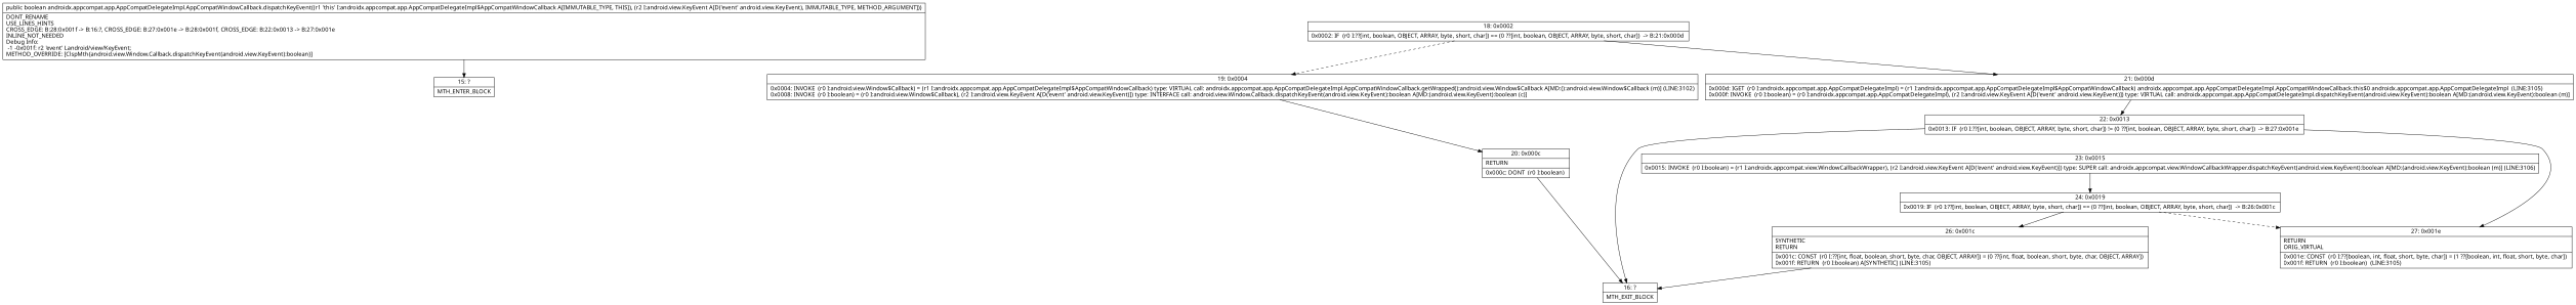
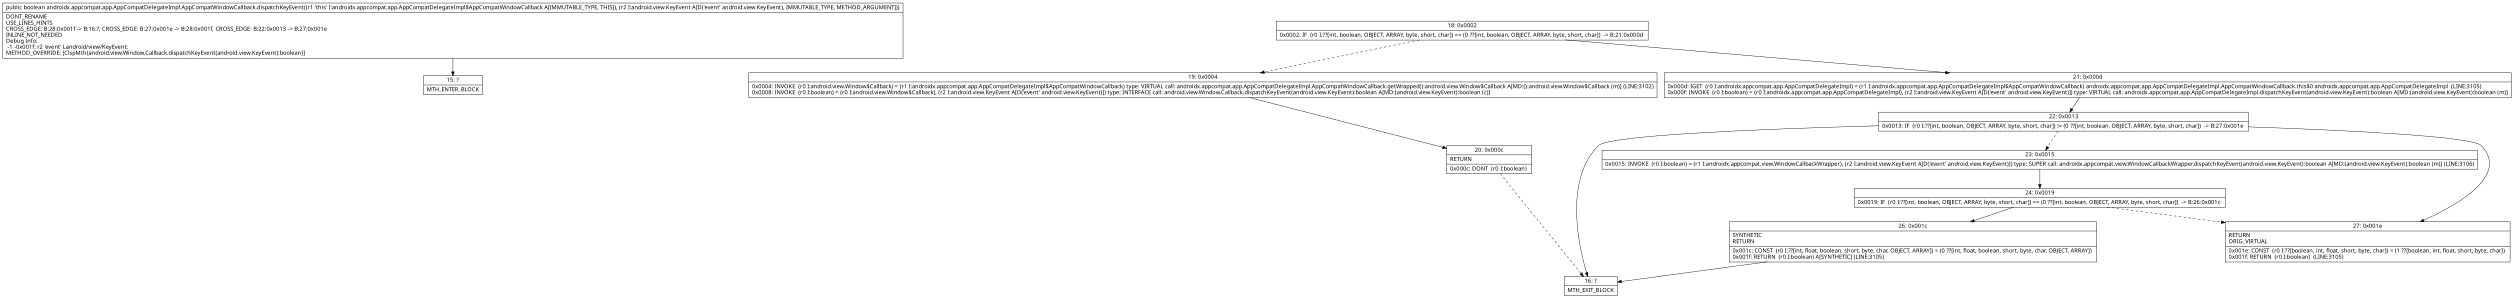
  digraph {
    fontname="Noto Sans"
    node [fontname="Noto Sans" shape=record]
    edge [fontname="Noto Sans"]
    n1 [label="{15\:\ ?|MTH_ENTER_BLOCK\l}"]
    n2 [label="{18\:\ 0x0002|0x0002: IF  (r0 I:??[int, boolean, OBJECT, ARRAY, byte, short, char]) == (0 ??[int, boolean, OBJECT, ARRAY, byte, short, char])  \-\> B:21:0x000d \l}"]
    n3 [label="{19\:\ 0x0004|0x0004: INVOKE  (r0 I:android.view.Window$Callback) = (r1 I:androidx.appcompat.app.AppCompatDelegateImpl$AppCompatWindowCallback) type: VIRTUAL call: androidx.appcompat.app.AppCompatDelegateImpl.AppCompatWindowCallback.getWrapped():android.view.Window$Callback A[MD:():android.view.Window$Callback (m)] (LINE:3102)\l0x0008: INVOKE  (r0 I:boolean) = (r0 I:android.view.Window$Callback), (r2 I:android.view.KeyEvent A[D('event' android.view.KeyEvent)]) type: INTERFACE call: android.view.Window.Callback.dispatchKeyEvent(android.view.KeyEvent):boolean A[MD:(android.view.KeyEvent):boolean (c)]\l}"]
    n4 [label="{21\:\ 0x000d|0x000d: IGET  (r0 I:androidx.appcompat.app.AppCompatDelegateImpl) = (r1 I:androidx.appcompat.app.AppCompatDelegateImpl$AppCompatWindowCallback) androidx.appcompat.app.AppCompatDelegateImpl.AppCompatWindowCallback.this$0 androidx.appcompat.app.AppCompatDelegateImpl  (LINE:3105)\l0x000f: INVOKE  (r0 I:boolean) = (r0 I:androidx.appcompat.app.AppCompatDelegateImpl), (r2 I:android.view.KeyEvent A[D('event' android.view.KeyEvent)]) type: VIRTUAL call: androidx.appcompat.app.AppCompatDelegateImpl.dispatchKeyEvent(android.view.KeyEvent):boolean A[MD:(android.view.KeyEvent):boolean (m)]\l}"]
    n5 [label="{20\:\ 0x000c|RETURN\l|0x000c: DONT  (r0 I:boolean) \l}"]
    n6 [label="{22\:\ 0x0013|0x0013: IF  (r0 I:??[int, boolean, OBJECT, ARRAY, byte, short, char]) != (0 ??[int, boolean, OBJECT, ARRAY, byte, short, char])  \-\> B:27:0x001e \l}"]
    n7 [label="{16\:\ ?|MTH_EXIT_BLOCK\l}"]
    n8 [label="{23\:\ 0x0015|0x0015: INVOKE  (r0 I:boolean) = (r1 I:androidx.appcompat.view.WindowCallbackWrapper), (r2 I:android.view.KeyEvent A[D('event' android.view.KeyEvent)]) type: SUPER call: androidx.appcompat.view.WindowCallbackWrapper.dispatchKeyEvent(android.view.KeyEvent):boolean A[MD:(android.view.KeyEvent):boolean (m)] (LINE:3106)\l}"]
    n9 [label="{27\:\ 0x001e|RETURN\lORIG_VIRTUAL\l|0x001e: CONST  (r0 I:??[boolean, int, float, short, byte, char]) = (1 ??[boolean, int, float, short, byte, char]) \l0x001f: RETURN  (r0 I:boolean)  (LINE:3105)\l}"]
    n10 [label="{24\:\ 0x0019|0x0019: IF  (r0 I:??[int, boolean, OBJECT, ARRAY, byte, short, char]) == (0 ??[int, boolean, OBJECT, ARRAY, byte, short, char])  \-\> B:26:0x001c \l}"]
    n11 [label="{26\:\ 0x001c|SYNTHETIC\lRETURN\l|0x001c: CONST  (r0 I:??[int, float, boolean, short, byte, char, OBJECT, ARRAY]) = (0 ??[int, float, boolean, short, byte, char, OBJECT, ARRAY]) \l0x001f: RETURN  (r0 I:boolean) A[SYNTHETIC] (LINE:3105)\l}"]
    n12 [label="{public boolean androidx.appcompat.app.AppCompatDelegateImpl.AppCompatWindowCallback.dispatchKeyEvent((r1 'this' I:androidx.appcompat.app.AppCompatDelegateImpl$AppCompatWindowCallback A[IMMUTABLE_TYPE, THIS]), (r2 I:android.view.KeyEvent A[D('event' android.view.KeyEvent), IMMUTABLE_TYPE, METHOD_ARGUMENT]))  | DONT_RENAME\lUSE_LINES_HINTS\lCROSS_EDGE: B:28:0x001f \-\> B:16:?, CROSS_EDGE: B:27:0x001e \-\> B:28:0x001f, CROSS_EDGE: B:22:0x0013 \-\> B:27:0x001e\lINLINE_NOT_NEEDED\lDebug Info:\l  \-1 \-0x001f: r2 'event' Landroid\/view\/KeyEvent;\lMETHOD_OVERRIDE: [ClspMth\{android.view.Window.Callback.dispatchKeyEvent(android.view.KeyEvent):boolean\}]\l}"]
    n2 -> n3 [style=dashed]
    n2 -> n4
    n3 -> n5
    n4 -> n6
-   n5 -> n7
+   n5 -> n7 [style=dashed]
    n6 -> n7
+   n6 -> n8 [style=dashed]
    n6 -> n9
    n8 -> n10
    n10 -> n9 [style=dashed]
    n10 -> n11
    n11 -> n7
    n12 -> n1
  }
